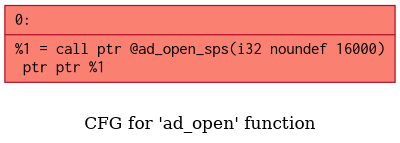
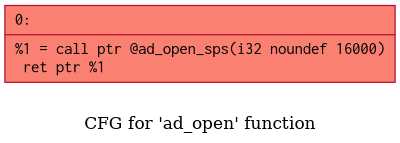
  digraph {
    label="CFG for 'ad_open' function"
-   n1 [color="#b70d28ff" fillcolor=salmon fontname=Courier label="{0:\l|  %1 = call ptr @ad_open_sps(i32 noundef 16000)\l  ptr ptr %1\l}" shape=record style=filled]
+   n1 [color="#b70d28ff" fillcolor=salmon fontname=Courier label="{0:\l|  %1 = call ptr @ad_open_sps(i32 noundef 16000)\l  ret ptr %1\l}" shape=record style=filled]
  }
